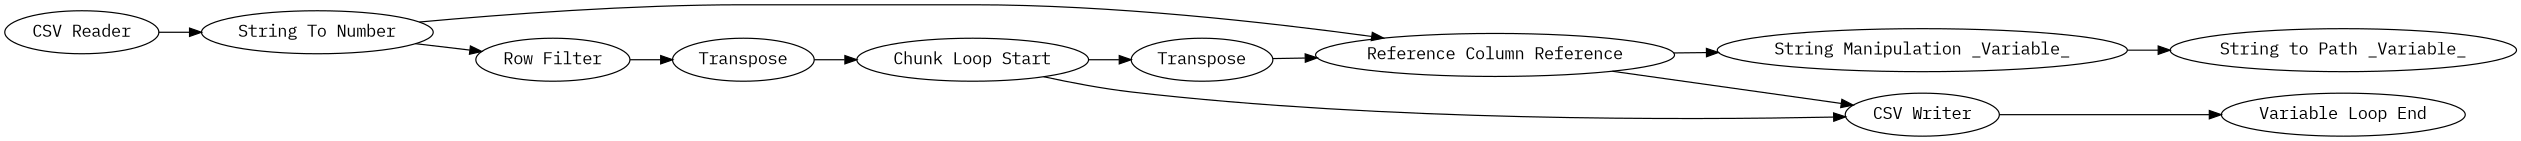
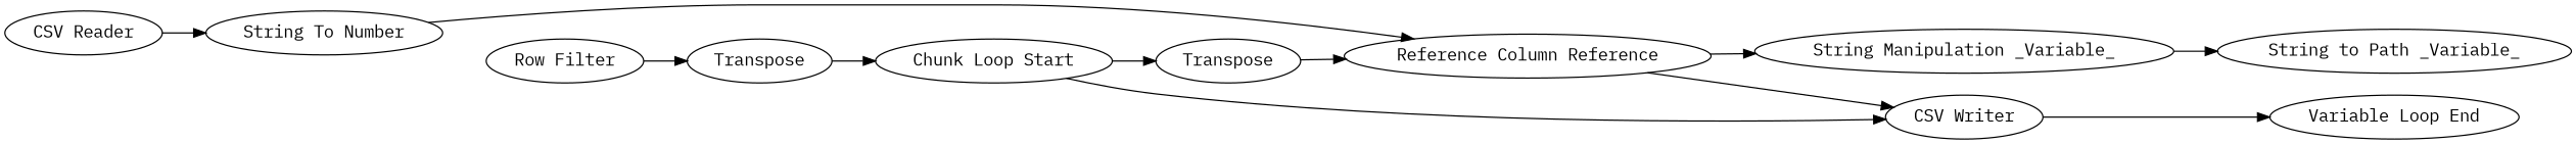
  digraph {
    fontname="IBM Plex Mono"
    rankdir=LR
    node [fontname="IBM Plex Mono"]
    edge [fontname="IBM Plex Mono"]
    n1 [label=Transpose]
    n2 [label="Chunk Loop Start"]
    n3 [label=Transpose]
    n4 [label="CSV Writer"]
    n5 [label="Reference Column Reference"]
    n6 [label="String Manipulation _Variable_"]
    n7 [label="CSV Reader"]
    n8 [label="String To Number"]
    n9 [label="Row Filter"]
    n10 [label="String to Path _Variable_"]
    n11 [label="Variable Loop End"]
    n1 -> n2
    n2 -> n3
    n2 -> n4
    n3 -> n5
    n4 -> n11
    n5 -> n4
    n5 -> n6
    n6 -> n10
    n7 -> n8
    n8 -> n5
-   n8 -> n9
    n9 -> n1
  }
